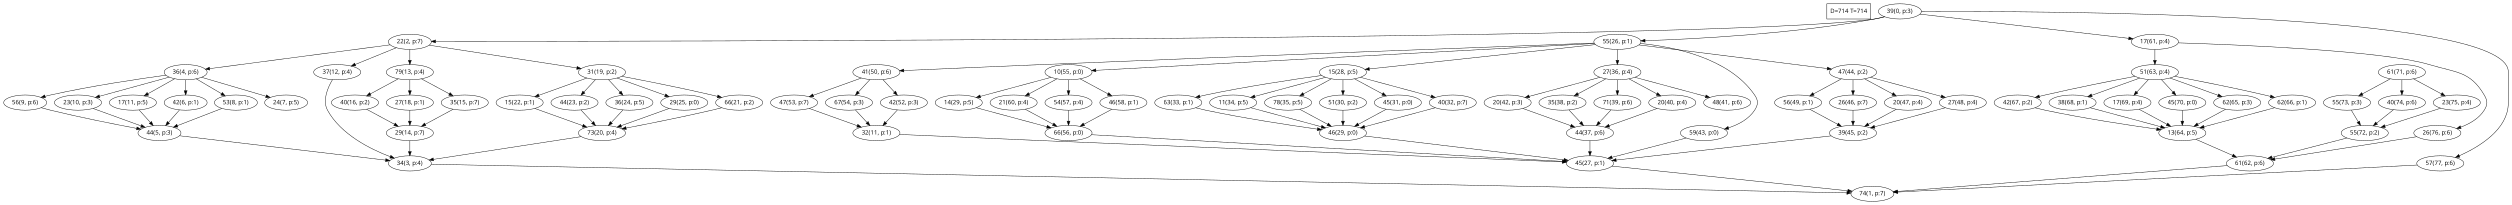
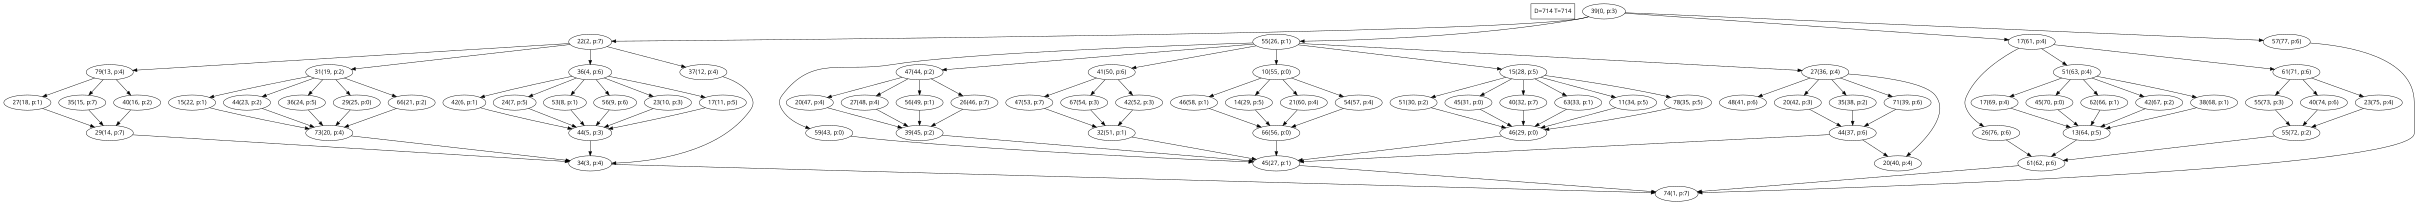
  digraph {
    fontname="Open Sans"
    node [fontname="Open Sans"]
    edge [fontname="Open Sans"]
    n1 [label="D=714 T=714" shape=box]
    n2 [label="39(0, p:3)"]
    n3 [label="22(2, p:7)"]
    n4 [label="55(26, p:1)"]
    n5 [label="17(61, p:4)"]
    n6 [label="57(77, p:6)"]
    n7 [label="36(4, p:6)"]
    n8 [label="37(12, p:4)"]
    n9 [label="79(13, p:4)"]
    n10 [label="31(19, p:2)"]
    n11 [label="15(28, p:5)"]
    n12 [label="27(36, p:4)"]
    n13 [label="59(43, p:0)"]
    n14 [label="47(44, p:2)"]
    n15 [label="41(50, p:6)"]
    n16 [label="10(55, p:0)"]
    n17 [label="51(63, p:4)"]
    n18 [label="61(71, p:6)"]
    n19 [label="26(76, p:6)"]
    n20 [label="74(1, p:7)"]
    n21 [label="42(6, p:1)"]
    n22 [label="24(7, p:5)"]
    n23 [label="53(8, p:1)"]
    n24 [label="56(9, p:6)"]
    n25 [label="23(10, p:3)"]
    n26 [label="17(11, p:5)"]
    n27 [label="34(3, p:4)"]
    n28 [label="35(15, p:7)"]
    n29 [label="40(16, p:2)"]
    n30 [label="27(18, p:1)"]
    n31 [label="66(21, p:2)"]
    n32 [label="15(22, p:1)"]
    n33 [label="44(23, p:2)"]
    n34 [label="36(24, p:5)"]
    n35 [label="29(25, p:0)"]
    n36 [label="44(5, p:3)"]
    n37 [label="29(14, p:7)"]
    n38 [label="73(20, p:4)"]
    n39 [label="51(30, p:2)"]
    n40 [label="45(31, p:0)"]
    n41 [label="40(32, p:7)"]
    n42 [label="63(33, p:1)"]
    n43 [label="11(34, p:5)"]
    n44 [label="78(35, p:5)"]
    n45 [label="35(38, p:2)"]
    n46 [label="71(39, p:6)"]
    n47 [label="20(40, p:4)"]
    n48 [label="48(41, p:6)"]
    n49 [label="20(42, p:3)"]
    n50 [label="45(27, p:1)"]
    n51 [label="26(46, p:7)"]
    n52 [label="20(47, p:4)"]
    n53 [label="27(48, p:4)"]
    n54 [label="56(49, p:1)"]
    n55 [label="42(52, p:3)"]
    n56 [label="47(53, p:7)"]
    n57 [label="67(54, p:3)"]
    n58 [label="54(57, p:4)"]
    n59 [label="46(58, p:1)"]
    n60 [label="14(29, p:5)"]
    n61 [label="21(60, p:4)"]
    n62 [label="46(29, p:0)"]
    n63 [label="44(37, p:6)"]
    n64 [label="39(45, p:2)"]
-   n65 [label="32(11, p:1)"]
+   n65 [label="32(51, p:1)"]
    n66 [label="66(56, p:0)"]
-   n67 [label="62(65, p:3)"]
    n68 [label="62(66, p:1)"]
    n69 [label="42(67, p:2)"]
    n70 [label="38(68, p:1)"]
    n71 [label="17(69, p:4)"]
    n72 [label="45(70, p:0)"]
    n73 [label="55(73, p:3)"]
    n74 [label="40(74, p:6)"]
    n75 [label="23(75, p:4)"]
    n76 [label="61(62, p:6)"]
    n77 [label="13(64, p:5)"]
    n78 [label="55(72, p:2)"]
    n2 -> n3
    n2 -> n4
    n2 -> n5
    n2 -> n6
    n3 -> n7
    n3 -> n8
    n3 -> n9
    n3 -> n10
    n4 -> n11
    n4 -> n12
    n4 -> n13
    n4 -> n14
    n4 -> n15
    n4 -> n16
    n5 -> n17
+   n5 -> n18
    n5 -> n19
    n6 -> n20
    n7 -> n21
    n7 -> n22
    n7 -> n23
    n7 -> n24
    n7 -> n25
    n7 -> n26
    n8 -> n27
    n9 -> n28
    n9 -> n29
    n9 -> n30
    n10 -> n31
    n10 -> n32
    n10 -> n33
    n10 -> n34
    n10 -> n35
    n11 -> n39
    n11 -> n40
    n11 -> n41
    n11 -> n42
    n11 -> n43
    n11 -> n44
    n12 -> n45
    n12 -> n46
    n12 -> n47
    n12 -> n48
    n12 -> n49
    n13 -> n50
    n14 -> n51
    n14 -> n52
    n14 -> n53
    n14 -> n54
    n15 -> n55
    n15 -> n56
    n15 -> n57
    n16 -> n58
    n16 -> n59
    n16 -> n60
    n16 -> n61
-   n17 -> n67
    n17 -> n68
    n17 -> n69
    n17 -> n70
    n17 -> n71
    n17 -> n72
    n18 -> n73
    n18 -> n74
    n18 -> n75
    n19 -> n76
    n21 -> n36
+   n22 -> n36
    n23 -> n36
    n24 -> n36
    n25 -> n36
    n26 -> n36
    n27 -> n20
    n28 -> n37
    n29 -> n37
    n30 -> n37
    n31 -> n38
    n32 -> n38
    n33 -> n38
    n34 -> n38
    n35 -> n38
    n36 -> n27
    n37 -> n27
    n38 -> n27
    n39 -> n62
    n40 -> n62
    n41 -> n62
    n42 -> n62
    n43 -> n62
    n44 -> n62
    n45 -> n63
    n46 -> n63
-   n47 -> n63
+   n63 -> n47
    n49 -> n63
    n50 -> n20
    n51 -> n64
    n52 -> n64
    n53 -> n64
    n54 -> n64
    n55 -> n65
    n56 -> n65
    n57 -> n65
    n58 -> n66
    n59 -> n66
    n60 -> n66
    n61 -> n66
    n62 -> n50
    n63 -> n50
    n64 -> n50
    n65 -> n50
    n66 -> n50
-   n67 -> n77
    n68 -> n77
    n69 -> n77
    n70 -> n77
    n71 -> n77
    n72 -> n77
    n73 -> n78
    n74 -> n78
    n75 -> n78
    n76 -> n20
    n77 -> n76
    n78 -> n76
  }
